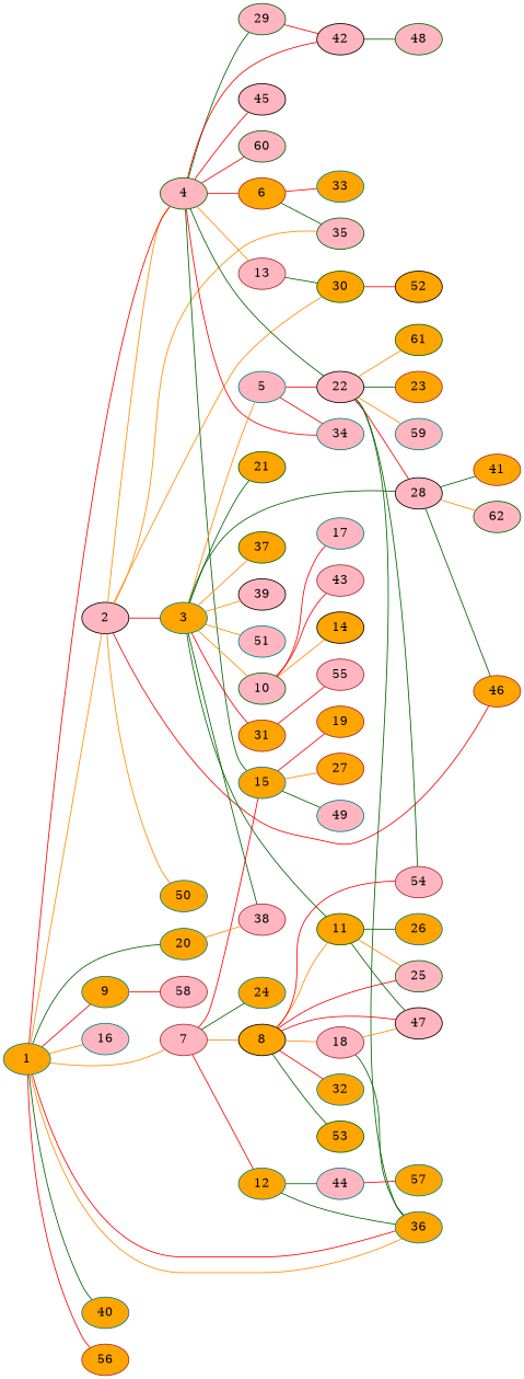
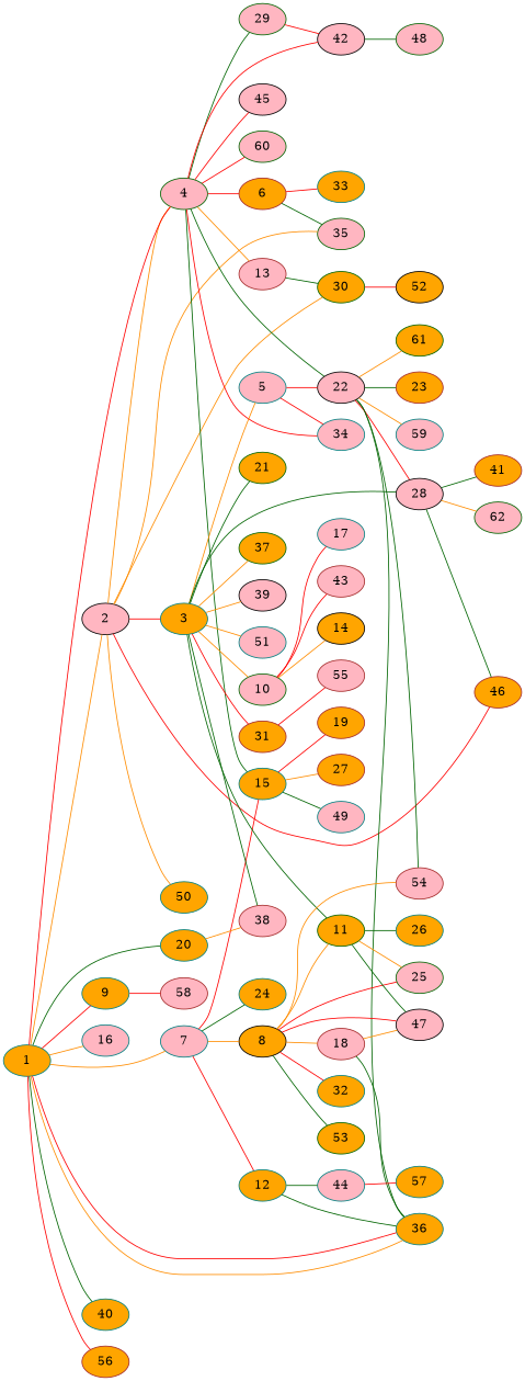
  graph {
    rankdir=LR
    node [color=teal fillcolor=lightpink style=filled]
    edge [color=red]
    2 [color=black]
    1 [fillcolor=orange]
    4 [color=darkgreen]
-   7 [color=brown]
+   7
    9 [fillcolor=orange]
    16
    20 [fillcolor=orange]
    36 [fillcolor=orange]
    40 [fillcolor=orange]
    56 [color=brown fillcolor=orange]
    3 [fillcolor=orange]
    30 [color=darkgreen fillcolor=orange]
    35 [color=darkgreen]
    46 [color=brown fillcolor=orange]
    50 [fillcolor=orange]
    6 [color=brown fillcolor=orange]
    13 [color=brown]
    15 [fillcolor=orange]
    22 [color=black]
    29 [color=darkgreen]
    34
    42 [color=black]
    45 [color=black]
    60 [color=darkgreen]
    8 [color=black fillcolor=orange]
    12 [fillcolor=orange]
    24 [fillcolor=orange]
    58 [color=brown]
    38 [color=brown]
    5
    10 [color=darkgreen]
    11 [color=darkgreen fillcolor=orange]
    21 [color=darkgreen fillcolor=orange]
    28 [color=black]
    31 [color=brown fillcolor=orange]
    37 [color=darkgreen fillcolor=orange]
    39 [color=black]
    51
    52 [color=black fillcolor=orange]
    14 [color=black fillcolor=orange]
    17
    43 [color=brown]
    25 [color=darkgreen]
    47 [color=black]
    26 [fillcolor=orange]
    41 [color=brown fillcolor=orange]
    62 [color=darkgreen]
    55 [color=brown]
    33 [fillcolor=orange]
    19 [color=brown fillcolor=orange]
    27 [color=brown fillcolor=orange]
    49
    54 [color=brown]
    23 [color=brown fillcolor=orange]
    59
    61 [color=darkgreen fillcolor=orange]
    48 [color=darkgreen]
    18 [color=brown]
    32 [fillcolor=orange]
    53 [color=darkgreen fillcolor=orange]
    44
    57 [fillcolor=orange]
    2 -- 4 [color=darkorange]
    2 -- 3
    2 -- 30 [color=darkorange]
    2 -- 35 [color=darkorange]
    2 -- 46
    2 -- 50 [color=darkorange]
    1 -- 2 [color=darkorange]
    1 -- 4
    1 -- 7 [color=darkorange]
    1 -- 9
    1 -- 16 [color=darkorange]
    1 -- 20 [color=darkgreen]
    1 -- 36 [color=darkorange]
    1 -- 36
    1 -- 40 [color=darkgreen]
    1 -- 56
    4 -- 6
    4 -- 13 [color=darkorange]
    4 -- 15 [color=darkgreen]
    4 -- 22 [color=darkgreen]
    4 -- 29 [color=darkgreen]
    4 -- 34
    4 -- 42
    4 -- 45
    4 -- 60
    7 -- 15
    7 -- 8 [color=darkorange]
    7 -- 12
    7 -- 24 [color=darkgreen]
    9 -- 58
    20 -- 38 [color=darkorange]
    3 -- 38 [color=darkgreen]
    3 -- 5 [color=darkorange]
    3 -- 10 [color=darkorange]
    3 -- 11 [color=darkgreen]
    3 -- 21 [color=darkgreen]
    3 -- 28 [color=darkgreen]
    3 -- 31
    3 -- 37 [color=darkorange]
    3 -- 39 [color=darkorange]
    3 -- 51 [color=darkorange]
    30 -- 52
    6 -- 35 [color=darkgreen]
    6 -- 33
    13 -- 30 [color=darkgreen]
    15 -- 19
    15 -- 27 [color=darkorange]
    15 -- 49 [color=darkgreen]
    22 -- 36 [color=darkgreen]
    22 -- 28
    22 -- 54 [color=darkgreen]
    22 -- 23 [color=darkgreen]
    22 -- 59 [color=darkorange]
    22 -- 61 [color=darkorange]
    29 -- 42
    42 -- 48 [color=darkgreen]
    8 -- 11 [color=darkorange]
    8 -- 25
    8 -- 47
-   8 -- 54
+   8 -- 54 [color=darkorange]
    8 -- 18 [color=darkorange]
    8 -- 32
    8 -- 53 [color=darkgreen]
    12 -- 36 [color=darkgreen]
    12 -- 44 [color=darkgreen]
    5 -- 22
    5 -- 34
    10 -- 14 [color=darkorange]
    10 -- 17
    10 -- 43
    11 -- 25 [color=darkorange]
    11 -- 47 [color=darkgreen]
    11 -- 26 [color=darkgreen]
    28 -- 46 [color=darkgreen]
    28 -- 41 [color=darkgreen]
    28 -- 62 [color=darkorange]
    31 -- 55
    18 -- 36 [color=darkgreen]
    18 -- 47 [color=darkorange]
    44 -- 57
  }
